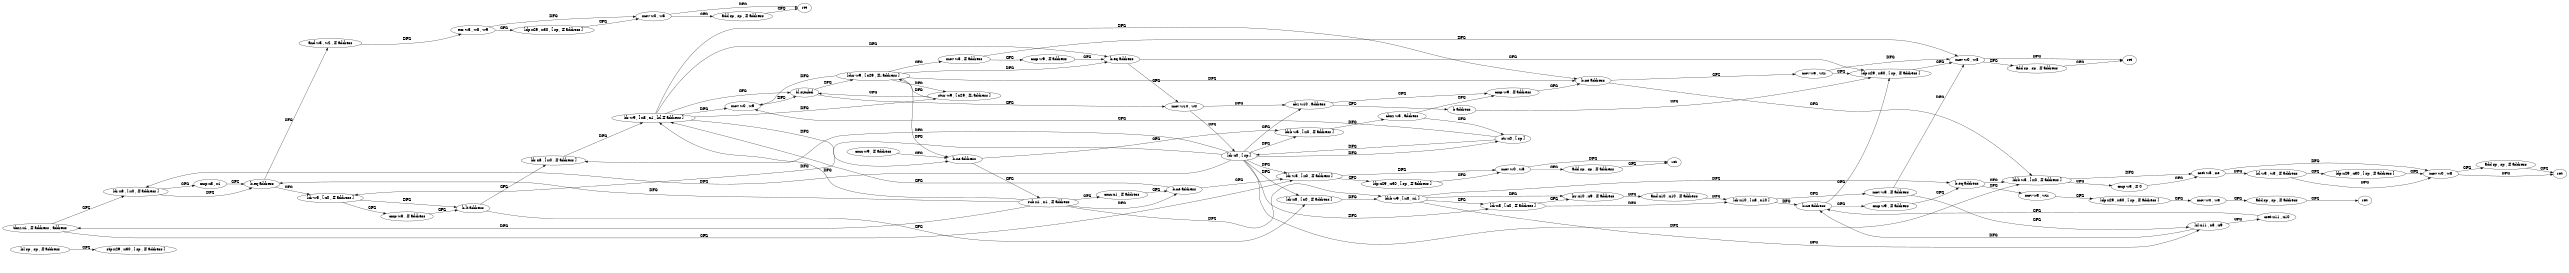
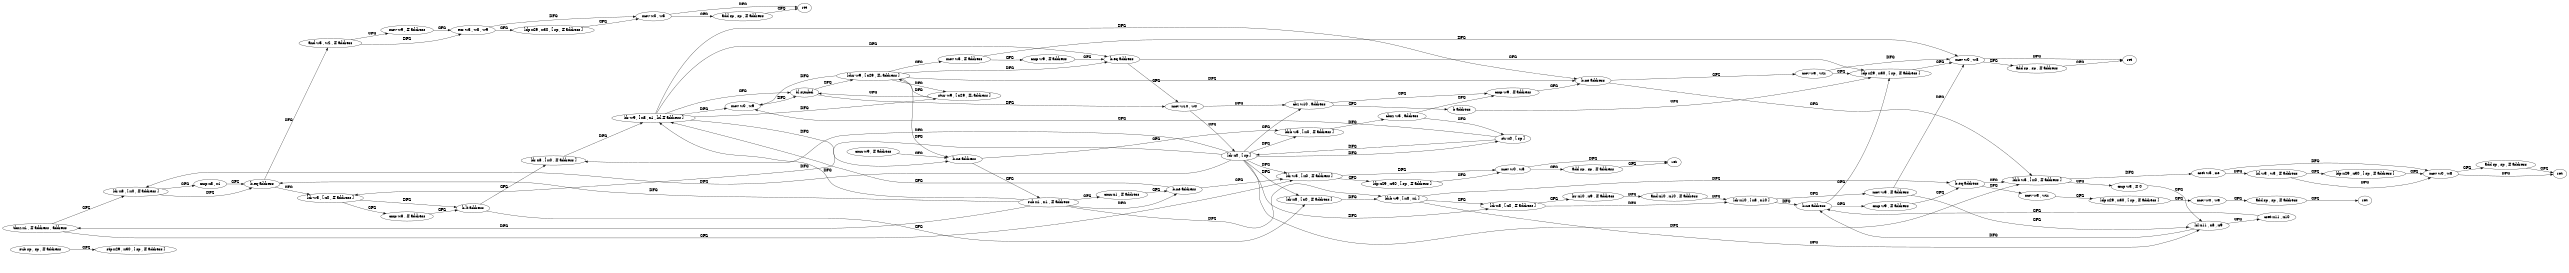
  digraph {
    rankdir=LR
-   n1 [label="lsl sp , sp , # address"]
+   n1 [label="sub sp , sp , # address"]
    n2 [label="stp x29 , x30 , [ sp , # address ]"]
    n3 [label="tbnz x1 , # address , address"]
    n4 [label="ldr w8 , [ x0 , # address ]"]
    n5 [label="ldr x8 , [ x0 , # address ]"]
    n6 [label="ldp x29 , x30 , [ sp , # address ]"]
    n7 [label="mov w0 , w8"]
    n8 [label="cmp x8 , x1"]
    n9 [label="b.eq address"]
    n10 [label="add sp , sp , # address"]
    n11 [label=ret]
    n12 [label="and w8 , w2 , # address"]
    n13 [label="ldr w8 , [ x0 , # address ]"]
+   n14 [label="mov w9 , # address"]
    n15 [label="eor w8 , w8 , w9"]
    n16 [label="cmp w8 , # address"]
    n17 [label="b.lt address"]
    n18 [label="ldp x29 , x30 , [ sp , # address ]"]
    n19 [label="mov w0 , w8"]
    n20 [label="ldr x8 , [ x0 , # address ]"]
    n21 [label="ldr x8 , [ x0 , # address ]"]
    n22 [label="add sp , sp , # address"]
    n23 [label=ret]
    n24 [label="ldrb w9 , [ x8 , x1 ]"]
    n25 [label="ldr w9 , [ x8 , x1 , lsl # address ]"]
    n26 [label="ldr x8 , [ x0 , # address ]"]
    n27 [label="lsr x10 , x9 , # address"]
    n28 [label="lsl x11 , x8 , x9"]
    n29 [label="b.eq address"]
    n30 [label="mov w0 , w9"]
    n31 [label="stur w9 , [ x29 , #- address ]"]
    n32 [label="b.eq address"]
    n33 [label="b.ne address"]
    n34 [label="b.ne address"]
    n35 [label="bl symbol"]
    n36 [label="ldr x10 , [ x8 , x10 ]"]
    n37 [label="and x10 , x10 , # address"]
    n38 [label="b.ne address"]
    n39 [label="cset x11 , x10"]
    n40 [label="ldrb w8 , [ x0 , # address ]"]
    n41 [label="mov w8 , wzr"]
    n42 [label="mov w8 , # address"]
    n43 [label="mov w0 , w8"]
    n44 [label="ldp x29 , x30 , [ sp , # address ]"]
    n45 [label="cmp w9 , # address"]
    n46 [label="add sp , sp , # address"]
    n47 [label=ret]
    n48 [label="ldur w9 , [ x29 , #- address ]"]
    n49 [label="mov w10 , w0"]
    n50 [label="mov w8 , wzr"]
    n51 [label="cmn w9 , # address"]
    n52 [label="ldrb w8 , [ x0 , # address ]"]
    n53 [label="sub x1 , x1 , # address"]
    n54 [label="cmp w8 , # 0"]
    n55 [label="cset w8 , ne"]
    n56 [label="ldp x29 , x30 , [ sp , # address ]"]
    n57 [label="lsl w8 , w8 , # address"]
    n58 [label="mov w0 , w8"]
    n59 [label="mov w0 , w8"]
    n60 [label="cbnz w8 , address"]
    n61 [label="str x0 , [ sp ]"]
    n62 [label="cmp w9 , # address"]
    n63 [label="ldr x0 , [ sp ]"]
    n64 [label="cbz w10 , address"]
    n65 [label="cmn x1 , # address"]
    n66 [label="b.ne address"]
    n67 [label="ldp x29 , x30 , [ sp , # address ]"]
    n68 [label="add sp , sp , # address"]
    n69 [label=ret]
    n70 [label="add sp , sp , # address"]
    n71 [label=ret]
    n72 [label="mov w8 , # address"]
    n73 [label="cmp w9 , # address"]
    n74 [label="b address"]
    n1 -> n2 [label=CFG]
    n3 -> n4 [label=CFG]
    n3 -> n5 [label=CFG]
    n4 -> n6 [label=CFG]
    n4 -> n7 [label=DFG]
    n5 -> n8 [label=CFG]
    n5 -> n9 [label=DFG]
    n6 -> n7 [label=CFG]
    n7 -> n10 [label=CFG]
    n7 -> n11 [label=DFG]
    n8 -> n9 [label=CFG]
    n9 -> n12 [label=CFG]
    n9 -> n13 [label=CFG]
    n10 -> n11 [label=CFG]
+   n12 -> n14 [label=CFG]
    n12 -> n15 [label=DFG]
    n13 -> n16 [label=CFG]
    n13 -> n17 [label=DFG]
+   n14 -> n15 [label=CFG]
    n15 -> n18 [label=CFG]
    n15 -> n19 [label=DFG]
    n16 -> n17 [label=CFG]
    n17 -> n20 [label=CFG]
    n17 -> n21 [label=CFG]
    n18 -> n19 [label=CFG]
    n19 -> n22 [label=CFG]
    n19 -> n23 [label=DFG]
    n20 -> n24 [label=DFG]
    n21 -> n25 [label=DFG]
    n22 -> n23 [label=CFG]
    n24 -> n26 [label=CFG]
-   n24 -> n27 [label=DFG]
    n24 -> n28 [label=DFG]
    n24 -> n29 [label=DFG]
    n25 -> n30 [label=DFG]
    n25 -> n31 [label=DFG]
    n25 -> n32 [label=DFG]
    n25 -> n33 [label=DFG]
    n25 -> n34 [label=DFG]
    n25 -> n35 [label=CFG]
    n26 -> n27 [label=CFG]
    n26 -> n36 [label=DFG]
    n27 -> n37 [label=DFG]
    n28 -> n38 [label=DFG]
    n28 -> n39 [label=CFG]
    n29 -> n40 [label=CFG]
    n29 -> n41 [label=CFG]
    n30 -> n35 [label=DFG]
    n31 -> n35 [label=CFG]
    n31 -> n48 [label=DFG]
    n32 -> n44 [label=CFG]
    n32 -> n49 [label=CFG]
    n33 -> n40 [label=CFG]
    n33 -> n50 [label=CFG]
    n34 -> n52 [label=CFG]
    n34 -> n53 [label=CFG]
    n35 -> n48 [label=CFG]
-   n35 -> n49 [label=CFG]
+   n35 -> n49 [label=DFG]
    n36 -> n38 [label=DFG]
    n36 -> n42 [label=CFG]
    n37 -> n36 [label=DFG]
    n38 -> n44 [label=CFG]
    n38 -> n45 [label=CFG]
    n39 -> n38 [label=CFG]
    n40 -> n54 [label=CFG]
    n40 -> n55 [label=DFG]
    n41 -> n56 [label=CFG]
    n42 -> n28 [label=CFG]
    n42 -> n43 [label=DFG]
    n43 -> n46 [label=CFG]
    n43 -> n47 [label=DFG]
    n44 -> n43 [label=CFG]
    n45 -> n29 [label=CFG]
    n46 -> n47 [label=CFG]
    n48 -> n30 [label=DFG]
    n48 -> n31 [label=DFG]
    n48 -> n32 [label=DFG]
    n48 -> n33 [label=DFG]
    n48 -> n34 [label=DFG]
    n48 -> n72 [label=CFG]
    n49 -> n63 [label=CFG]
    n49 -> n64 [label=DFG]
    n50 -> n43 [label=DFG]
    n50 -> n44 [label=CFG]
    n51 -> n34 [label=CFG]
    n52 -> n60 [label=DFG]
    n53 -> n3 [label=DFG]
    n53 -> n9 [label=DFG]
    n53 -> n24 [label=DFG]
    n53 -> n25 [label=DFG]
    n53 -> n65 [label=CFG]
    n53 -> n66 [label=DFG]
-   n54 -> n55 [label=CFG]
+   n54 -> n28 [label=CFG]
    n55 -> n57 [label=DFG]
    n55 -> n58 [label=DFG]
    n56 -> n59 [label=CFG]
    n57 -> n58 [label=DFG]
    n57 -> n67 [label=CFG]
    n58 -> n68 [label=CFG]
    n58 -> n69 [label=DFG]
    n59 -> n70 [label=CFG]
    n60 -> n61 [label=CFG]
    n60 -> n62 [label=CFG]
    n61 -> n30 [label=CFG]
    n61 -> n63 [label=DFG]
    n62 -> n33 [label=CFG]
    n63 -> n4 [label=DFG]
    n63 -> n5 [label=DFG]
    n63 -> n13 [label=DFG]
    n63 -> n20 [label=DFG]
    n63 -> n21 [label=DFG]
    n63 -> n26 [label=DFG]
    n63 -> n40 [label=DFG]
    n63 -> n52 [label=DFG]
    n63 -> n61 [label=DFG]
    n63 -> n64 [label=CFG]
    n64 -> n62 [label=CFG]
    n64 -> n74 [label=CFG]
    n65 -> n66 [label=CFG]
    n66 -> n4 [label=CFG]
    n66 -> n25 [label=CFG]
    n67 -> n58 [label=CFG]
    n68 -> n69 [label=CFG]
    n70 -> n71 [label=CFG]
    n72 -> n43 [label=DFG]
    n72 -> n73 [label=CFG]
    n73 -> n32 [label=CFG]
    n74 -> n44 [label=CFG]
  }
